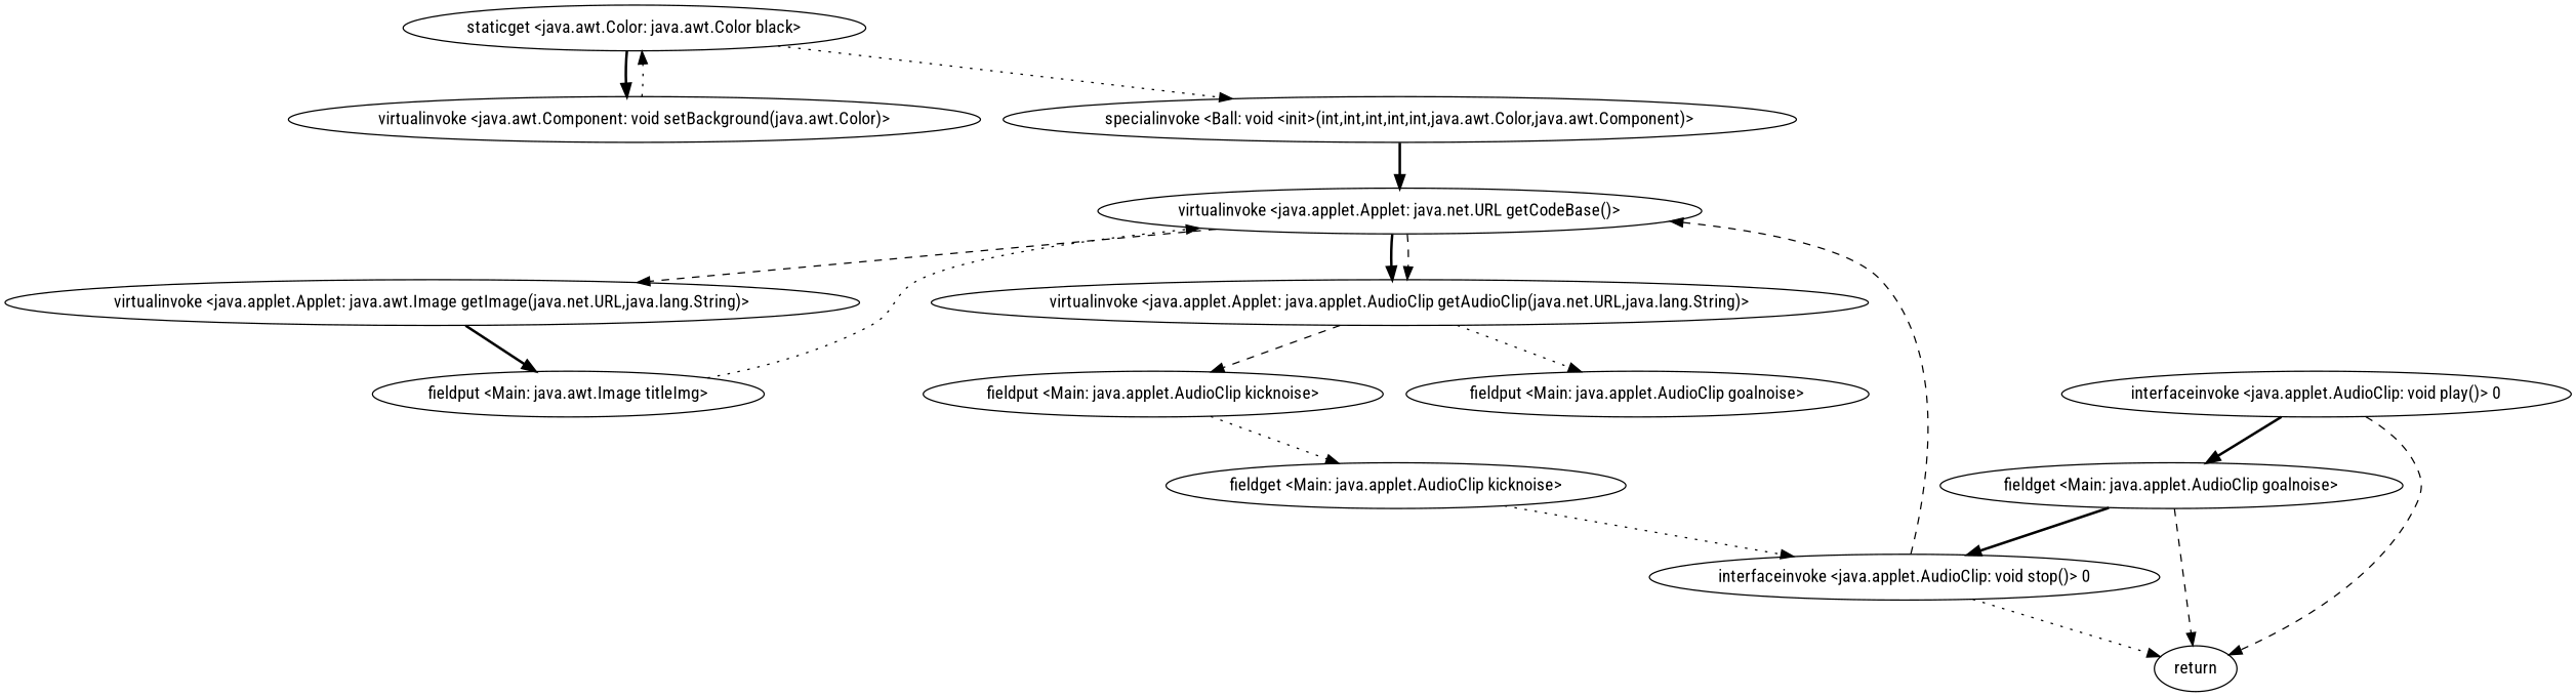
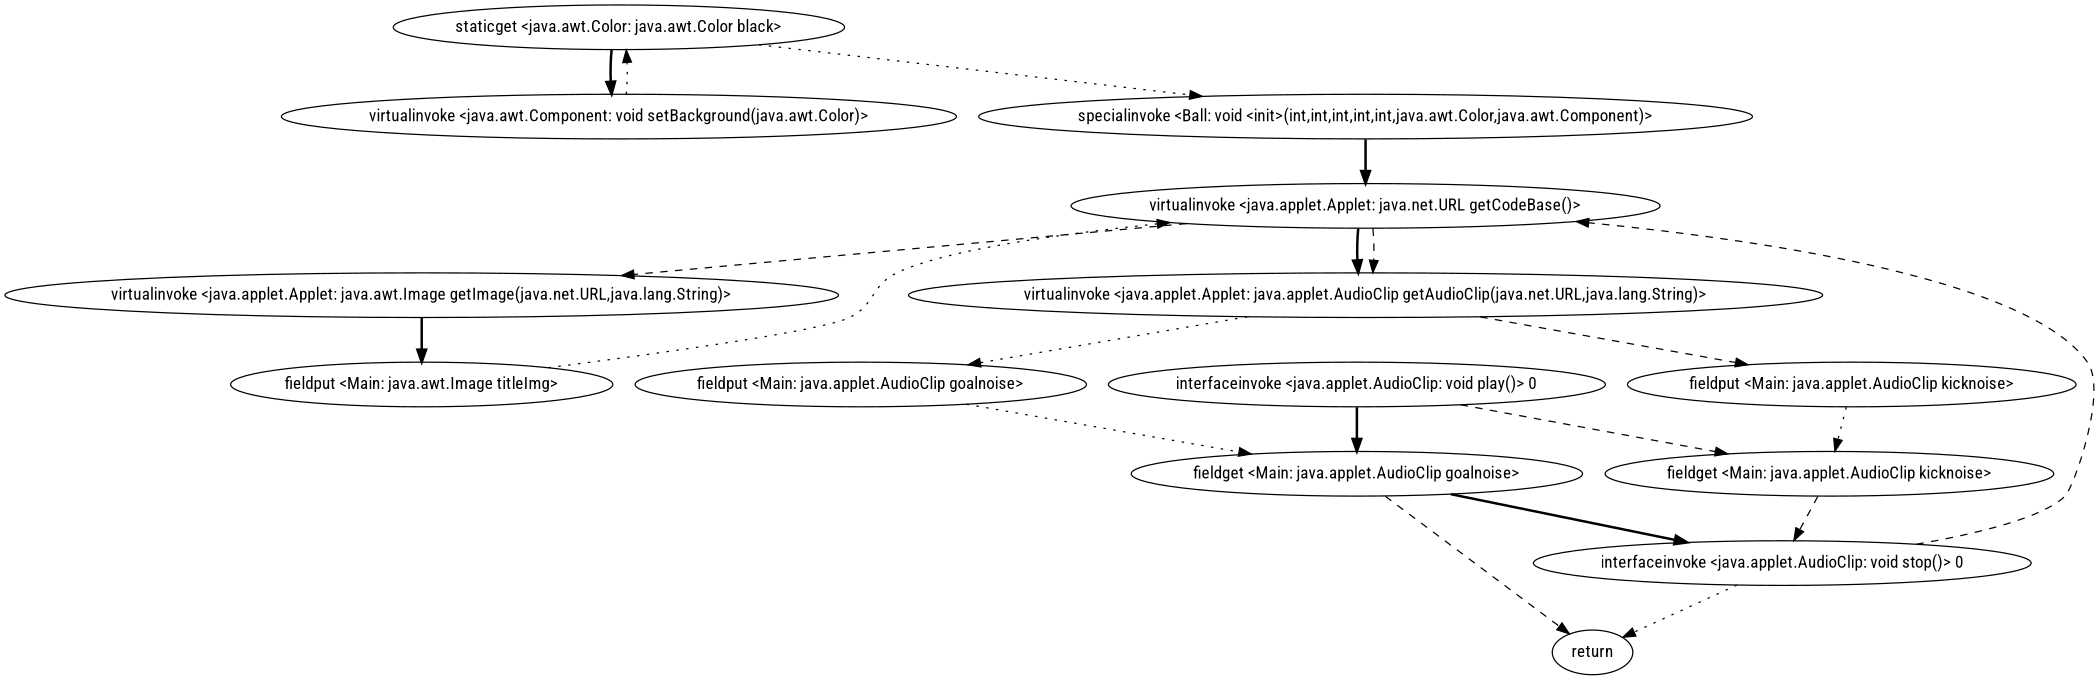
  digraph {
    fontname="Roboto Condensed"
    node [fontname="Roboto Condensed"]
    edge [fontname="Roboto Condensed" style=dotted]
    "staticget <java.awt.Color: java.awt.Color black>"
    "virtualinvoke <java.awt.Component: void setBackground(java.awt.Color)>"
    "specialinvoke <Ball: void <init>(int,int,int,int,int,java.awt.Color,java.awt.Component)>"
    "virtualinvoke <java.applet.Applet: java.net.URL getCodeBase()>"
    "virtualinvoke <java.applet.Applet: java.awt.Image getImage(java.net.URL,java.lang.String)>"
    "virtualinvoke <java.applet.Applet: java.applet.AudioClip getAudioClip(java.net.URL,java.lang.String)>"
    "fieldput <Main: java.awt.Image titleImg>"
    "fieldput <Main: java.applet.AudioClip kicknoise>"
    "fieldput <Main: java.applet.AudioClip goalnoise>"
    "fieldget <Main: java.applet.AudioClip kicknoise>"
    "fieldget <Main: java.applet.AudioClip goalnoise>"
    "interfaceinvoke <java.applet.AudioClip: void stop()> 0"
    "interfaceinvoke <java.applet.AudioClip: void play()> 0"
    return
    "staticget <java.awt.Color: java.awt.Color black>" -> "virtualinvoke <java.awt.Component: void setBackground(java.awt.Color)>" [style=bold]
    "staticget <java.awt.Color: java.awt.Color black>" -> "specialinvoke <Ball: void <init>(int,int,int,int,int,java.awt.Color,java.awt.Component)>"
    "virtualinvoke <java.awt.Component: void setBackground(java.awt.Color)>" -> "staticget <java.awt.Color: java.awt.Color black>"
    "specialinvoke <Ball: void <init>(int,int,int,int,int,java.awt.Color,java.awt.Component)>" -> "virtualinvoke <java.applet.Applet: java.net.URL getCodeBase()>" [style=bold]
    "virtualinvoke <java.applet.Applet: java.net.URL getCodeBase()>" -> "virtualinvoke <java.applet.Applet: java.awt.Image getImage(java.net.URL,java.lang.String)>" [style=dashed]
    "virtualinvoke <java.applet.Applet: java.net.URL getCodeBase()>" -> "virtualinvoke <java.applet.Applet: java.applet.AudioClip getAudioClip(java.net.URL,java.lang.String)>" [style=bold]
    "virtualinvoke <java.applet.Applet: java.net.URL getCodeBase()>" -> "virtualinvoke <java.applet.Applet: java.applet.AudioClip getAudioClip(java.net.URL,java.lang.String)>" [style=dashed]
    "virtualinvoke <java.applet.Applet: java.awt.Image getImage(java.net.URL,java.lang.String)>" -> "fieldput <Main: java.awt.Image titleImg>" [style=bold]
    "virtualinvoke <java.applet.Applet: java.applet.AudioClip getAudioClip(java.net.URL,java.lang.String)>" -> "fieldput <Main: java.applet.AudioClip kicknoise>" [style=dashed]
    "virtualinvoke <java.applet.Applet: java.applet.AudioClip getAudioClip(java.net.URL,java.lang.String)>" -> "fieldput <Main: java.applet.AudioClip goalnoise>"
    "fieldput <Main: java.awt.Image titleImg>" -> "virtualinvoke <java.applet.Applet: java.net.URL getCodeBase()>"
    "fieldput <Main: java.applet.AudioClip kicknoise>" -> "fieldget <Main: java.applet.AudioClip kicknoise>"
-   "fieldget <Main: java.applet.AudioClip kicknoise>" -> "interfaceinvoke <java.applet.AudioClip: void stop()> 0"
+   "fieldput <Main: java.applet.AudioClip goalnoise>" -> "fieldget <Main: java.applet.AudioClip goalnoise>"
+   "fieldget <Main: java.applet.AudioClip kicknoise>" -> "interfaceinvoke <java.applet.AudioClip: void stop()> 0" [style=dashed]
    "fieldget <Main: java.applet.AudioClip goalnoise>" -> "interfaceinvoke <java.applet.AudioClip: void stop()> 0" [style=bold]
    "fieldget <Main: java.applet.AudioClip goalnoise>" -> return [style=dashed]
    "interfaceinvoke <java.applet.AudioClip: void stop()> 0" -> "virtualinvoke <java.applet.Applet: java.net.URL getCodeBase()>" [style=dashed]
    "interfaceinvoke <java.applet.AudioClip: void stop()> 0" -> return
-   "interfaceinvoke <java.applet.AudioClip: void play()> 0" -> return [style=dashed]
+   "interfaceinvoke <java.applet.AudioClip: void play()> 0" -> "fieldget <Main: java.applet.AudioClip kicknoise>" [style=dashed]
    "interfaceinvoke <java.applet.AudioClip: void play()> 0" -> "fieldget <Main: java.applet.AudioClip goalnoise>" [style=bold]
  }
